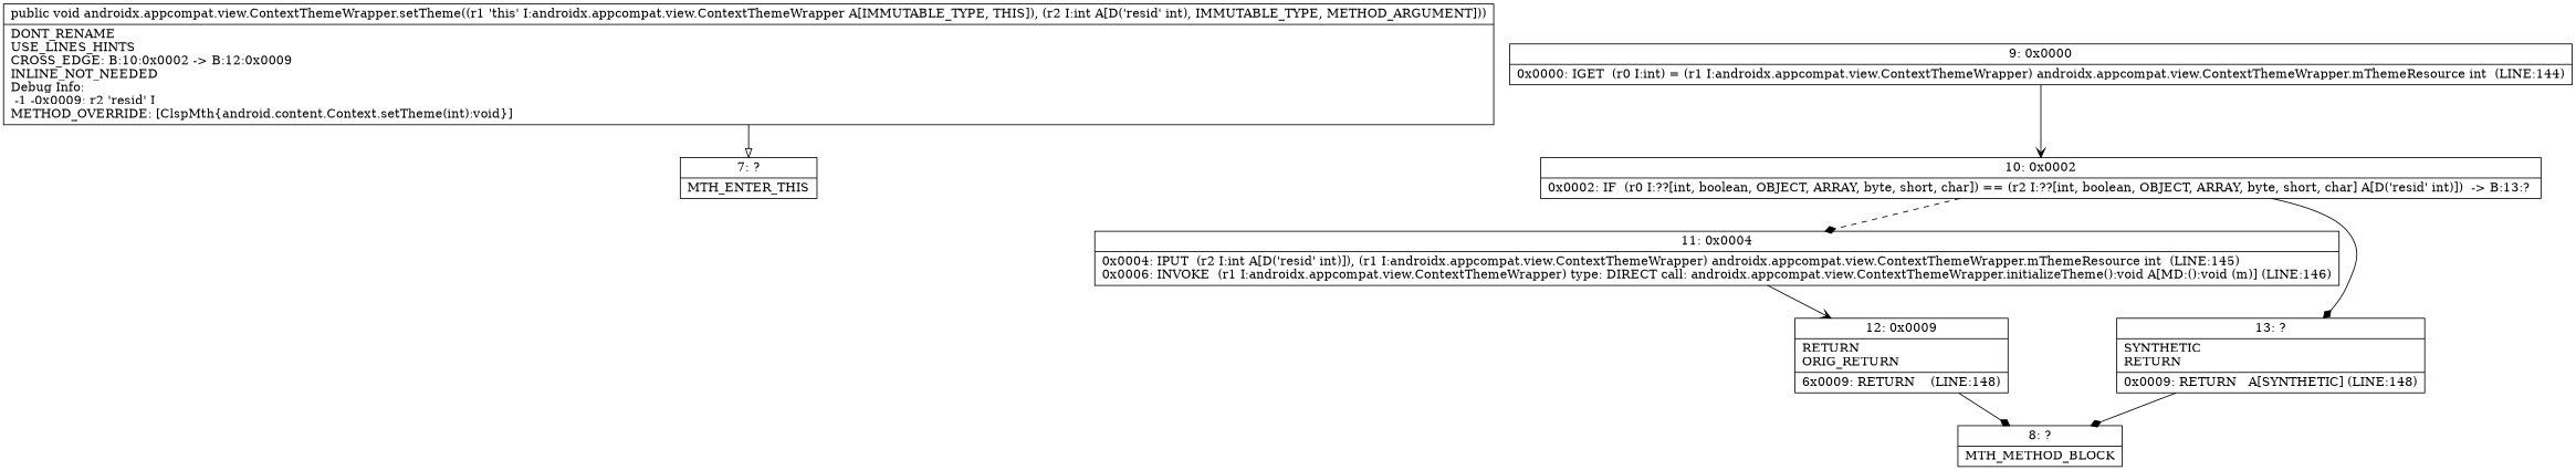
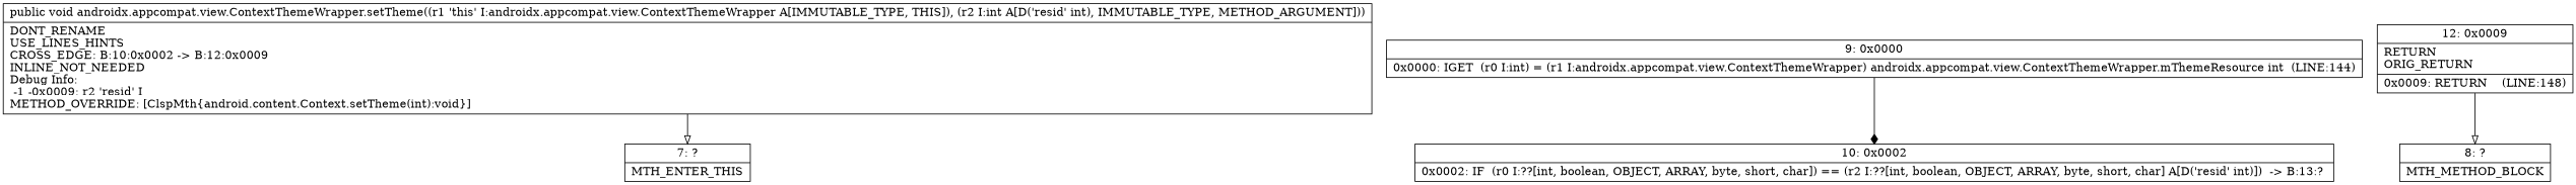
  digraph {
    node [shape=record]
    edge [arrowhead=diamond]
    n1 [label="{7\:\ ?|MTH_ENTER_THIS\l}"]
    n2 [label="{9\:\ 0x0000|0x0000: IGET  (r0 I:int) = (r1 I:androidx.appcompat.view.ContextThemeWrapper) androidx.appcompat.view.ContextThemeWrapper.mThemeResource int  (LINE:144)\l}"]
    n3 [label="{10\:\ 0x0002|0x0002: IF  (r0 I:??[int, boolean, OBJECT, ARRAY, byte, short, char]) == (r2 I:??[int, boolean, OBJECT, ARRAY, byte, short, char] A[D('resid' int)])  \-\> B:13:? \l}"]
-   n4 [label="{11\:\ 0x0004|0x0004: IPUT  (r2 I:int A[D('resid' int)]), (r1 I:androidx.appcompat.view.ContextThemeWrapper) androidx.appcompat.view.ContextThemeWrapper.mThemeResource int  (LINE:145)\l0x0006: INVOKE  (r1 I:androidx.appcompat.view.ContextThemeWrapper) type: DIRECT call: androidx.appcompat.view.ContextThemeWrapper.initializeTheme():void A[MD:():void (m)] (LINE:146)\l}"]
-   n5 [label="{13\:\ ?|SYNTHETIC\lRETURN\l|0x0009: RETURN   A[SYNTHETIC] (LINE:148)\l}"]
-   n6 [label="{12\:\ 0x0009|RETURN\lORIG_RETURN\l|6x0009: RETURN    (LINE:148)\l}"]
+   n6 [label="{12\:\ 0x0009|RETURN\lORIG_RETURN\l|0x0009: RETURN    (LINE:148)\l}"]
    n7 [label="{8\:\ ?|MTH_METHOD_BLOCK\l}"]
    n8 [label="{public void androidx.appcompat.view.ContextThemeWrapper.setTheme((r1 'this' I:androidx.appcompat.view.ContextThemeWrapper A[IMMUTABLE_TYPE, THIS]), (r2 I:int A[D('resid' int), IMMUTABLE_TYPE, METHOD_ARGUMENT]))  | DONT_RENAME\lUSE_LINES_HINTS\lCROSS_EDGE: B:10:0x0002 \-\> B:12:0x0009\lINLINE_NOT_NEEDED\lDebug Info:\l  \-1 \-0x0009: r2 'resid' I\lMETHOD_OVERRIDE: [ClspMth\{android.content.Context.setTheme(int):void\}]\l}"]
-   n2 -> n3 [arrowhead=vee]
-   n3 -> n4 [style=dashed]
-   n3 -> n5
-   n4 -> n6 [arrowhead=vee]
-   n5 -> n7
-   n6 -> n7
+   n2 -> n3
+   n6 -> n7 [arrowhead=onormal]
    n8 -> n1 [arrowhead=onormal]
  }
